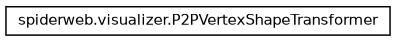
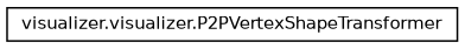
  digraph {
    rankdir=LR
-   n1 [color=black fillcolor=white fontname=Helvetica fontsize=10 height=0.2 label="spiderweb.visualizer.P2PVertexShapeTransformer" shape=record style=filled width=0.4]
+   n1 [color=black fillcolor=white fontname=Helvetica fontsize=10 height=0.2 label="visualizer.visualizer.P2PVertexShapeTransformer" shape=record style=filled width=0.4]
  }
